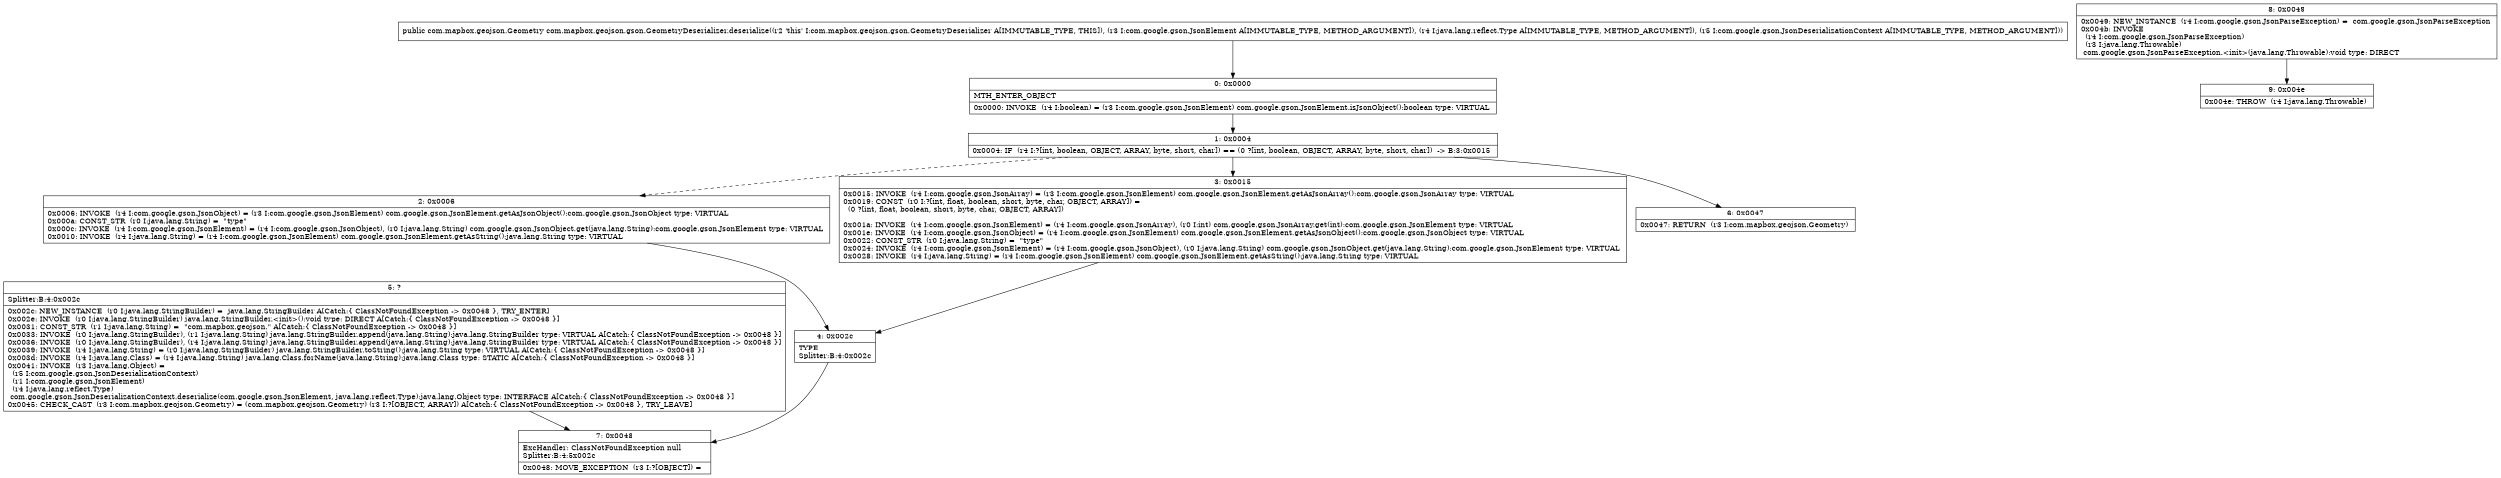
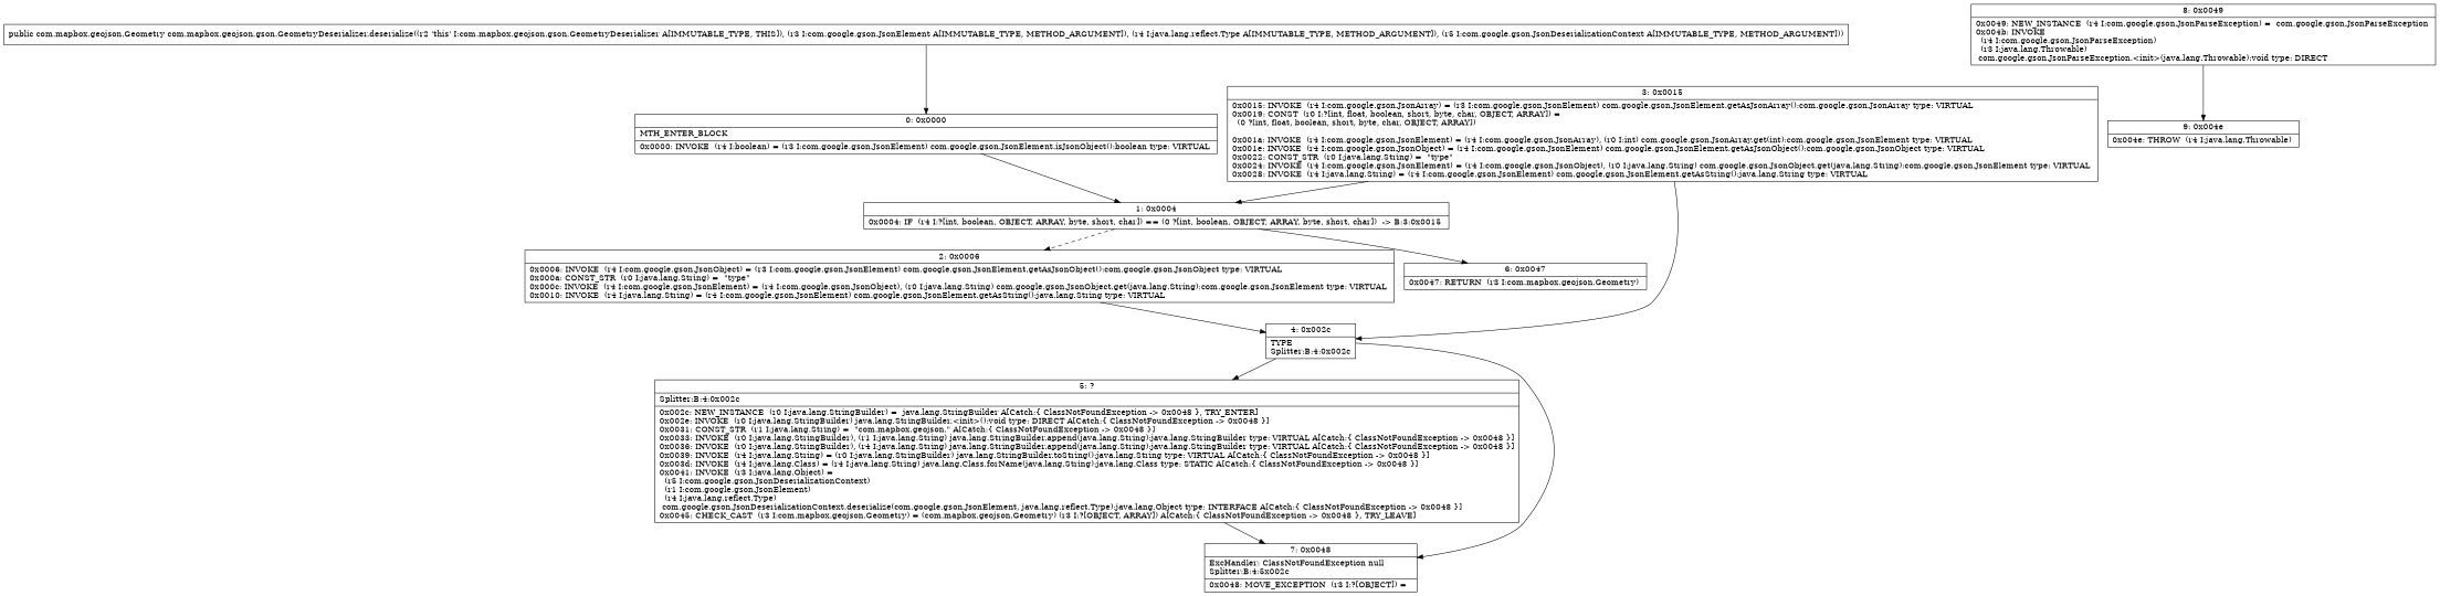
  digraph {
    node [shape=record]
-   n1 [label="{0\:\ 0x0000|MTH_ENTER_OBJECT\l|0x0000: INVOKE  (r4 I:boolean) = (r3 I:com.google.gson.JsonElement) com.google.gson.JsonElement.isJsonObject():boolean type: VIRTUAL \l}"]
+   n1 [label="{0\:\ 0x0000|MTH_ENTER_BLOCK\l|0x0000: INVOKE  (r4 I:boolean) = (r3 I:com.google.gson.JsonElement) com.google.gson.JsonElement.isJsonObject():boolean type: VIRTUAL \l}"]
    n2 [label="{1\:\ 0x0004|0x0004: IF  (r4 I:?[int, boolean, OBJECT, ARRAY, byte, short, char]) == (0 ?[int, boolean, OBJECT, ARRAY, byte, short, char])  \-\> B:3:0x0015 \l}"]
    n3 [label="{2\:\ 0x0006|0x0006: INVOKE  (r4 I:com.google.gson.JsonObject) = (r3 I:com.google.gson.JsonElement) com.google.gson.JsonElement.getAsJsonObject():com.google.gson.JsonObject type: VIRTUAL \l0x000a: CONST_STR  (r0 I:java.lang.String) =  \"type\" \l0x000c: INVOKE  (r4 I:com.google.gson.JsonElement) = (r4 I:com.google.gson.JsonObject), (r0 I:java.lang.String) com.google.gson.JsonObject.get(java.lang.String):com.google.gson.JsonElement type: VIRTUAL \l0x0010: INVOKE  (r4 I:java.lang.String) = (r4 I:com.google.gson.JsonElement) com.google.gson.JsonElement.getAsString():java.lang.String type: VIRTUAL \l}"]
    n4 [label="{3\:\ 0x0015|0x0015: INVOKE  (r4 I:com.google.gson.JsonArray) = (r3 I:com.google.gson.JsonElement) com.google.gson.JsonElement.getAsJsonArray():com.google.gson.JsonArray type: VIRTUAL \l0x0019: CONST  (r0 I:?[int, float, boolean, short, byte, char, OBJECT, ARRAY]) = \l  (0 ?[int, float, boolean, short, byte, char, OBJECT, ARRAY])\l \l0x001a: INVOKE  (r4 I:com.google.gson.JsonElement) = (r4 I:com.google.gson.JsonArray), (r0 I:int) com.google.gson.JsonArray.get(int):com.google.gson.JsonElement type: VIRTUAL \l0x001e: INVOKE  (r4 I:com.google.gson.JsonObject) = (r4 I:com.google.gson.JsonElement) com.google.gson.JsonElement.getAsJsonObject():com.google.gson.JsonObject type: VIRTUAL \l0x0022: CONST_STR  (r0 I:java.lang.String) =  \"type\" \l0x0024: INVOKE  (r4 I:com.google.gson.JsonElement) = (r4 I:com.google.gson.JsonObject), (r0 I:java.lang.String) com.google.gson.JsonObject.get(java.lang.String):com.google.gson.JsonElement type: VIRTUAL \l0x0028: INVOKE  (r4 I:java.lang.String) = (r4 I:com.google.gson.JsonElement) com.google.gson.JsonElement.getAsString():java.lang.String type: VIRTUAL \l}"]
    n5 [label="{6\:\ 0x0047|0x0047: RETURN  (r3 I:com.mapbox.geojson.Geometry) \l}"]
    n6 [label="{4\:\ 0x002c|TYPE\lSplitter:B:4:0x002c\l}"]
    n7 [label="{5\:\ ?|Splitter:B:4:0x002c\l|0x002c: NEW_INSTANCE  (r0 I:java.lang.StringBuilder) =  java.lang.StringBuilder A[Catch:\{ ClassNotFoundException \-\> 0x0048 \}, TRY_ENTER]\l0x002e: INVOKE  (r0 I:java.lang.StringBuilder) java.lang.StringBuilder.\<init\>():void type: DIRECT A[Catch:\{ ClassNotFoundException \-\> 0x0048 \}]\l0x0031: CONST_STR  (r1 I:java.lang.String) =  \"com.mapbox.geojson.\" A[Catch:\{ ClassNotFoundException \-\> 0x0048 \}]\l0x0033: INVOKE  (r0 I:java.lang.StringBuilder), (r1 I:java.lang.String) java.lang.StringBuilder.append(java.lang.String):java.lang.StringBuilder type: VIRTUAL A[Catch:\{ ClassNotFoundException \-\> 0x0048 \}]\l0x0036: INVOKE  (r0 I:java.lang.StringBuilder), (r4 I:java.lang.String) java.lang.StringBuilder.append(java.lang.String):java.lang.StringBuilder type: VIRTUAL A[Catch:\{ ClassNotFoundException \-\> 0x0048 \}]\l0x0039: INVOKE  (r4 I:java.lang.String) = (r0 I:java.lang.StringBuilder) java.lang.StringBuilder.toString():java.lang.String type: VIRTUAL A[Catch:\{ ClassNotFoundException \-\> 0x0048 \}]\l0x003d: INVOKE  (r4 I:java.lang.Class) = (r4 I:java.lang.String) java.lang.Class.forName(java.lang.String):java.lang.Class type: STATIC A[Catch:\{ ClassNotFoundException \-\> 0x0048 \}]\l0x0041: INVOKE  (r3 I:java.lang.Object) = \l  (r5 I:com.google.gson.JsonDeserializationContext)\l  (r1 I:com.google.gson.JsonElement)\l  (r4 I:java.lang.reflect.Type)\l com.google.gson.JsonDeserializationContext.deserialize(com.google.gson.JsonElement, java.lang.reflect.Type):java.lang.Object type: INTERFACE A[Catch:\{ ClassNotFoundException \-\> 0x0048 \}]\l0x0045: CHECK_CAST  (r3 I:com.mapbox.geojson.Geometry) = (com.mapbox.geojson.Geometry) (r3 I:?[OBJECT, ARRAY]) A[Catch:\{ ClassNotFoundException \-\> 0x0048 \}, TRY_LEAVE]\l}"]
    n8 [label="{7\:\ 0x0048|ExcHandler: ClassNotFoundException null\lSplitter:B:4:5x002c\l|0x0048: MOVE_EXCEPTION  (r3 I:?[OBJECT]) =  \l}"]
    n9 [label="{8\:\ 0x0049|0x0049: NEW_INSTANCE  (r4 I:com.google.gson.JsonParseException) =  com.google.gson.JsonParseException \l0x004b: INVOKE  \l  (r4 I:com.google.gson.JsonParseException)\l  (r3 I:java.lang.Throwable)\l com.google.gson.JsonParseException.\<init\>(java.lang.Throwable):void type: DIRECT \l}"]
    n10 [label="{9\:\ 0x004e|0x004e: THROW  (r4 I:java.lang.Throwable) \l}"]
    n11 [label="{public com.mapbox.geojson.Geometry com.mapbox.geojson.gson.GeometryDeserializer.deserialize((r2 'this' I:com.mapbox.geojson.gson.GeometryDeserializer A[IMMUTABLE_TYPE, THIS]), (r3 I:com.google.gson.JsonElement A[IMMUTABLE_TYPE, METHOD_ARGUMENT]), (r4 I:java.lang.reflect.Type A[IMMUTABLE_TYPE, METHOD_ARGUMENT]), (r5 I:com.google.gson.JsonDeserializationContext A[IMMUTABLE_TYPE, METHOD_ARGUMENT])) }"]
    n1 -> n2
    n2 -> n3 [style=dashed]
-   n2 -> n4
+   n4 -> n2
    n2 -> n5
    n3 -> n6
    n4 -> n6
+   n6 -> n7
    n6 -> n8
    n7 -> n8
    n9 -> n10
    n11 -> n1
  }
